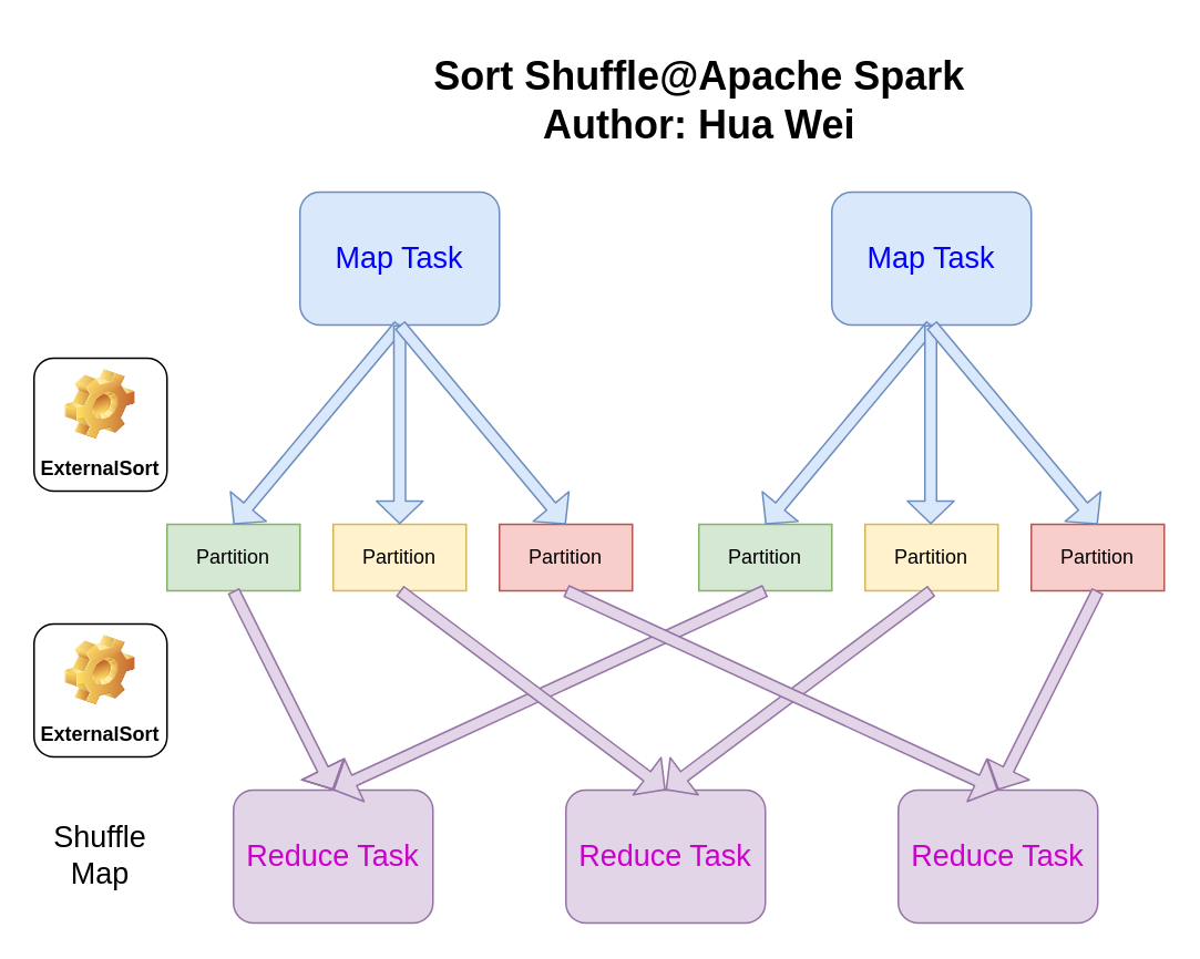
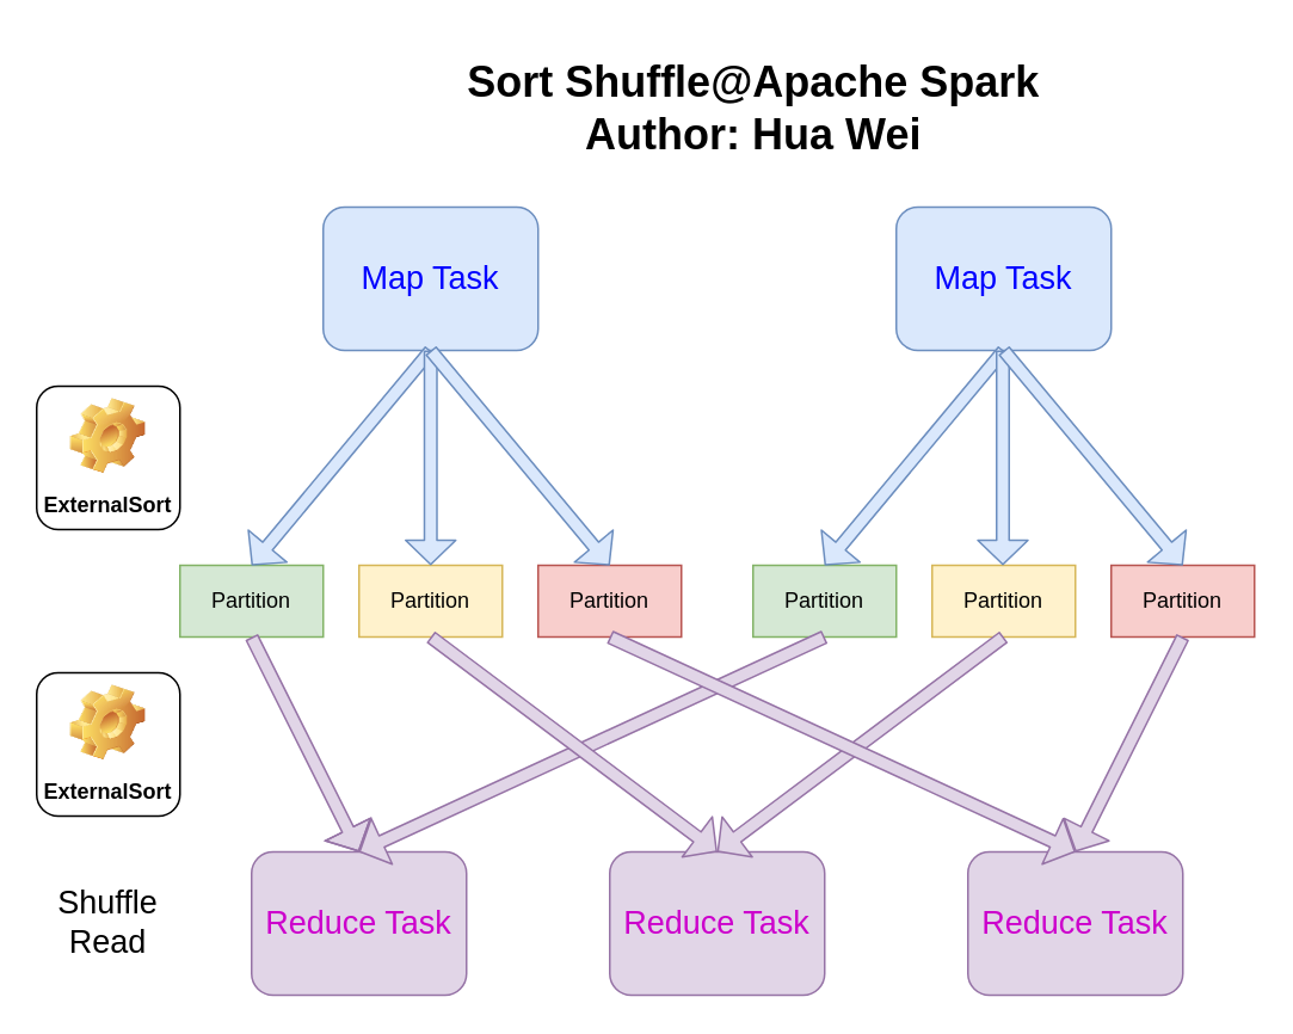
  <mxCell id="0" />
  <mxCell id="1" parent="0" />
  <mxCell id="2" value="&lt;font style=&quot;font-size: 18px&quot; color=&quot;#0000ff&quot;&gt;Map Task&lt;/font&gt;" style="rounded=1;whiteSpace=wrap;html=1;fillColor=#dae8fc;strokeColor=#6c8ebf;" vertex="1" parent="1"><mxGeometry x="180" y="115" width="120" height="80" as="geometry" /></mxCell>
  <mxCell id="3" value="&lt;font style=&quot;font-size: 18px&quot; color=&quot;#0000ff&quot;&gt;Map Task&lt;/font&gt;" style="rounded=1;whiteSpace=wrap;html=1;fillColor=#dae8fc;strokeColor=#6c8ebf;" vertex="1" parent="1"><mxGeometry x="500" y="115" width="120" height="80" as="geometry" /></mxCell>
  <mxCell id="4" value="&lt;font style=&quot;font-size: 18px&quot; color=&quot;#cc00cc&quot;&gt;Reduce Task&lt;/font&gt;" style="rounded=1;whiteSpace=wrap;html=1;fillColor=#e1d5e7;strokeColor=#9673a6;" vertex="1" parent="1"><mxGeometry x="140" y="475" width="120" height="80" as="geometry" /></mxCell>
  <mxCell id="5" value="&lt;font style=&quot;font-size: 18px&quot; color=&quot;#cc00cc&quot;&gt;Reduce Task&lt;/font&gt;" style="rounded=1;whiteSpace=wrap;html=1;fillColor=#e1d5e7;strokeColor=#9673a6;" vertex="1" parent="1"><mxGeometry x="340" y="475" width="120" height="80" as="geometry" /></mxCell>
  <mxCell id="6" value="&lt;font style=&quot;font-size: 18px&quot; color=&quot;#cc00cc&quot;&gt;Reduce Task&lt;/font&gt;" style="rounded=1;whiteSpace=wrap;html=1;fillColor=#e1d5e7;strokeColor=#9673a6;" vertex="1" parent="1"><mxGeometry x="540" y="475" width="120" height="80" as="geometry" /></mxCell>
  <mxCell id="7" value="Partition" style="rounded=0;whiteSpace=wrap;html=1;fillColor=#d5e8d4;strokeColor=#82b366;" vertex="1" parent="1"><mxGeometry x="100" y="315" width="80" height="40" as="geometry" /></mxCell>
  <mxCell id="8" value="Partition" style="rounded=0;whiteSpace=wrap;html=1;fillColor=#fff2cc;strokeColor=#d6b656;" vertex="1" parent="1"><mxGeometry x="200" y="315" width="80" height="40" as="geometry" /></mxCell>
  <mxCell id="9" value="Partition" style="rounded=0;whiteSpace=wrap;html=1;fillColor=#f8cecc;strokeColor=#b85450;" vertex="1" parent="1"><mxGeometry x="300" y="315" width="80" height="40" as="geometry" /></mxCell>
  <mxCell id="10" value="Partition" style="rounded=0;whiteSpace=wrap;html=1;fillColor=#d5e8d4;strokeColor=#82b366;" vertex="1" parent="1"><mxGeometry x="420" y="315" width="80" height="40" as="geometry" /></mxCell>
  <mxCell id="11" value="Partition" style="rounded=0;whiteSpace=wrap;html=1;fillColor=#fff2cc;strokeColor=#d6b656;" vertex="1" parent="1"><mxGeometry x="520" y="315" width="80" height="40" as="geometry" /></mxCell>
  <mxCell id="12" value="Partition" style="rounded=0;whiteSpace=wrap;html=1;fillColor=#f8cecc;strokeColor=#b85450;" vertex="1" parent="1"><mxGeometry x="620" y="315" width="80" height="40" as="geometry" /></mxCell>
  <mxCell id="13" value="" style="shape=flexArrow;endArrow=classic;html=1;fillColor=#dae8fc;strokeColor=#6c8ebf;width=7;endSize=4.15;exitX=0.5;exitY=1;exitDx=0;exitDy=0;entryX=0.5;entryY=0;entryDx=0;entryDy=0;" edge="1" parent="1" source="2" target="7"><mxGeometry width="50" height="50" relative="1" as="geometry"><mxPoint x="215" y="265" as="sourcePoint" /><mxPoint x="265" y="215" as="targetPoint" /><Array as="points" /></mxGeometry></mxCell>
  <mxCell id="14" value="" style="shape=flexArrow;endArrow=classic;html=1;fillColor=#dae8fc;strokeColor=#6c8ebf;width=7;endSize=4.15;exitX=0.5;exitY=1;exitDx=0;exitDy=0;entryX=0.5;entryY=0;entryDx=0;entryDy=0;" edge="1" parent="1"><mxGeometry width="50" height="50" relative="1" as="geometry"><mxPoint x="560" y="195" as="sourcePoint" /><mxPoint x="460" y="315" as="targetPoint" /><Array as="points" /></mxGeometry></mxCell>
  <mxCell id="15" value="" style="shape=flexArrow;endArrow=classic;html=1;fillColor=#dae8fc;strokeColor=#6c8ebf;width=7;endSize=4.15;exitX=0.5;exitY=1;exitDx=0;exitDy=0;entryX=0.5;entryY=0;entryDx=0;entryDy=0;" edge="1" parent="1" source="2" target="8"><mxGeometry width="50" height="50" relative="1" as="geometry"><mxPoint x="320" y="195" as="sourcePoint" /><mxPoint x="290" y="335" as="targetPoint" /><Array as="points" /></mxGeometry></mxCell>
  <mxCell id="16" value="" style="shape=flexArrow;endArrow=classic;html=1;fillColor=#dae8fc;strokeColor=#6c8ebf;width=7;endSize=4.15;exitX=0.5;exitY=1;exitDx=0;exitDy=0;entryX=0.5;entryY=0;entryDx=0;entryDy=0;" edge="1" parent="1"><mxGeometry width="50" height="50" relative="1" as="geometry"><mxPoint x="559.5" y="195" as="sourcePoint" /><mxPoint x="559.5" y="315" as="targetPoint" /><Array as="points" /></mxGeometry></mxCell>
  <mxCell id="17" value="" style="shape=flexArrow;endArrow=classic;html=1;fillColor=#dae8fc;strokeColor=#6c8ebf;width=7;endSize=4.15;entryX=0.5;entryY=0;entryDx=0;entryDy=0;exitX=0.5;exitY=1;exitDx=0;exitDy=0;" edge="1" parent="1" source="2" target="9"><mxGeometry width="50" height="50" relative="1" as="geometry"><mxPoint x="260" y="205" as="sourcePoint" /><mxPoint x="250" y="325" as="targetPoint" /><Array as="points" /></mxGeometry></mxCell>
  <mxCell id="18" value="" style="shape=flexArrow;endArrow=classic;html=1;fillColor=#dae8fc;strokeColor=#6c8ebf;width=7;endSize=4.15;entryX=0.5;entryY=0;entryDx=0;entryDy=0;exitX=0.5;exitY=1;exitDx=0;exitDy=0;" edge="1" parent="1"><mxGeometry width="50" height="50" relative="1" as="geometry"><mxPoint x="560" y="195" as="sourcePoint" /><mxPoint x="660" y="315" as="targetPoint" /><Array as="points" /></mxGeometry></mxCell>
  <mxCell id="19" value="" style="shape=flexArrow;endArrow=classic;html=1;fillColor=#e1d5e7;strokeColor=#9673a6;width=7;endSize=4.15;exitX=0.5;exitY=1;exitDx=0;exitDy=0;entryX=0.5;entryY=0;entryDx=0;entryDy=0;" edge="1" parent="1" source="7" target="4"><mxGeometry width="50" height="50" relative="1" as="geometry"><mxPoint x="150" y="395" as="sourcePoint" /><mxPoint x="50" y="515" as="targetPoint" /><Array as="points"><mxPoint x="170" y="415" /></Array></mxGeometry></mxCell>
  <mxCell id="20" value="" style="shape=flexArrow;endArrow=classic;html=1;fillColor=#e1d5e7;strokeColor=#9673a6;width=7;endSize=4.15;exitX=0.5;exitY=1;exitDx=0;exitDy=0;entryX=0.5;entryY=0;entryDx=0;entryDy=0;" edge="1" parent="1" source="10" target="4"><mxGeometry width="50" height="50" relative="1" as="geometry"><mxPoint x="270" y="375" as="sourcePoint" /><mxPoint x="330" y="495" as="targetPoint" /><Array as="points" /></mxGeometry></mxCell>
  <mxCell id="21" value="" style="shape=flexArrow;endArrow=classic;html=1;fillColor=#e1d5e7;strokeColor=#9673a6;width=7;endSize=4.15;entryX=0.5;entryY=0;entryDx=0;entryDy=0;exitX=0.5;exitY=1;exitDx=0;exitDy=0;" edge="1" parent="1" source="8" target="5"><mxGeometry width="50" height="50" relative="1" as="geometry"><mxPoint x="240" y="365" as="sourcePoint" /><mxPoint x="300" y="475" as="targetPoint" /><Array as="points" /></mxGeometry></mxCell>
  <mxCell id="22" value="" style="shape=flexArrow;endArrow=classic;html=1;fillColor=#e1d5e7;strokeColor=#9673a6;width=7;endSize=4.15;entryX=0.5;entryY=0;entryDx=0;entryDy=0;exitX=0.5;exitY=1;exitDx=0;exitDy=0;" edge="1" parent="1" source="11" target="5"><mxGeometry width="50" height="50" relative="1" as="geometry"><mxPoint x="560" y="355" as="sourcePoint" /><mxPoint x="720" y="475" as="targetPoint" /><Array as="points" /></mxGeometry></mxCell>
  <mxCell id="23" value="" style="shape=flexArrow;endArrow=classic;html=1;fillColor=#e1d5e7;strokeColor=#9673a6;width=7;endSize=4.15;entryX=0.5;entryY=0;entryDx=0;entryDy=0;exitX=0.5;exitY=1;exitDx=0;exitDy=0;" edge="1" parent="1" source="9" target="6"><mxGeometry width="50" height="50" relative="1" as="geometry"><mxPoint x="340" y="355" as="sourcePoint" /><mxPoint x="500" y="475" as="targetPoint" /><Array as="points" /></mxGeometry></mxCell>
  <mxCell id="24" value="" style="shape=flexArrow;endArrow=classic;html=1;fillColor=#e1d5e7;strokeColor=#9673a6;width=7;endSize=4.15;exitX=0.5;exitY=1;exitDx=0;exitDy=0;entryX=0.5;entryY=0;entryDx=0;entryDy=0;" edge="1" parent="1" source="12" target="6"><mxGeometry width="50" height="50" relative="1" as="geometry"><mxPoint x="660" y="355" as="sourcePoint" /><mxPoint x="720" y="475" as="targetPoint" /><Array as="points" /></mxGeometry></mxCell>
- <mxCell id="25" value="&lt;font style=&quot;font-size: 18px&quot;&gt;Shuffle Map&lt;/font&gt;" style="text;html=1;strokeColor=none;fillColor=none;align=center;verticalAlign=middle;whiteSpace=wrap;overflow=hidden;" vertex="1" parent="1"><mxGeometry x="20" y="475" width="80" height="80" as="geometry" /></mxCell>
+ <mxCell id="25" value="&lt;font style=&quot;font-size: 18px&quot;&gt;Shuffle Read&lt;/font&gt;" style="text;html=1;strokeColor=none;fillColor=none;align=center;verticalAlign=middle;whiteSpace=wrap;overflow=hidden;" vertex="1" parent="1"><mxGeometry x="20" y="475" width="80" height="80" as="geometry" /></mxCell>
  <mxCell id="26" value="ExternalSort" style="label;whiteSpace=wrap;html=1;align=center;verticalAlign=bottom;spacingLeft=0;spacingBottom=4;imageAlign=center;imageVerticalAlign=top;image=img/clipart/Gear_128x128.png" vertex="1" parent="1"><mxGeometry x="20" y="215" width="80" height="80" as="geometry" /></mxCell>
  <mxCell id="27" value="ExternalSort" style="label;whiteSpace=wrap;html=1;align=center;verticalAlign=bottom;spacingLeft=0;spacingBottom=4;imageAlign=center;imageVerticalAlign=top;image=img/clipart/Gear_128x128.png" vertex="1" parent="1"><mxGeometry x="20" y="375" width="80" height="80" as="geometry" /></mxCell>
  <mxCell id="28" value="Sort Shuffle@Apache Spark&lt;br&gt;Author: Hua Wei" style="text;strokeColor=none;fillColor=none;html=1;fontSize=24;fontStyle=1;verticalAlign=middle;align=center;" vertex="1" parent="1"><mxGeometry x="160" y="20" width="520" height="80" as="geometry" /></mxCell>
